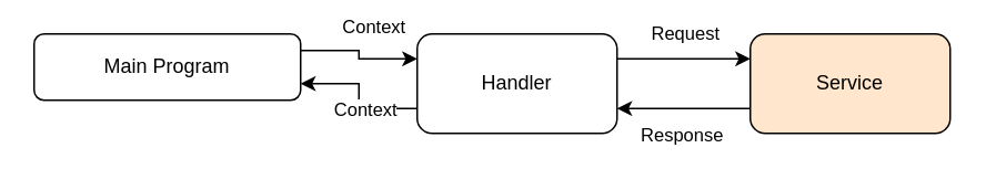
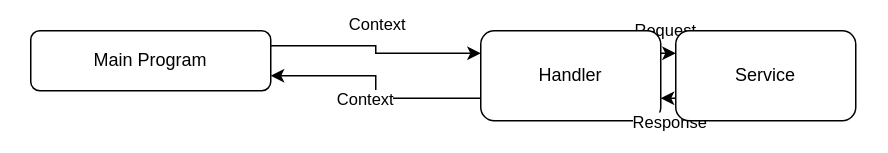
  <mxCell id="0" />
  <mxCell id="1" parent="0" />
  <mxCell id="2" style="edgeStyle=orthogonalEdgeStyle;rounded=0;orthogonalLoop=1;jettySize=auto;html=1;exitX=1;exitY=0.25;exitDx=0;exitDy=0;entryX=0;entryY=0.25;entryDx=0;entryDy=0;" edge="1" parent="1" source="4" target="9"><mxGeometry relative="1" as="geometry" /></mxCell>
  <mxCell id="3" value="Context" style="edgeLabel;html=1;align=center;verticalAlign=middle;resizable=0;points=[];" vertex="1" connectable="0" parent="2"><mxGeometry x="-0.233" y="1" relative="1" as="geometry"><mxPoint x="14" y="-14" as="offset" /></mxGeometry></mxCell>
  <mxCell id="4" value="Main Program" style="rounded=1;whiteSpace=wrap;html=1;" vertex="1" parent="1"><mxGeometry x="20" y="20" width="160" height="40" as="geometry" /></mxCell>
  <mxCell id="5" style="edgeStyle=orthogonalEdgeStyle;rounded=0;orthogonalLoop=1;jettySize=auto;html=1;exitX=1;exitY=0.25;exitDx=0;exitDy=0;entryX=0;entryY=0.25;entryDx=0;entryDy=0;" edge="1" parent="1" source="9" target="12"><mxGeometry relative="1" as="geometry" /></mxCell>
  <mxCell id="6" value="Request" style="edgeLabel;html=1;align=center;verticalAlign=middle;resizable=0;points=[];" vertex="1" connectable="0" parent="5"><mxGeometry x="0.075" y="3" relative="1" as="geometry"><mxPoint x="-3" y="-12" as="offset" /></mxGeometry></mxCell>
  <mxCell id="7" style="edgeStyle=orthogonalEdgeStyle;rounded=0;orthogonalLoop=1;jettySize=auto;html=1;exitX=0;exitY=0.75;exitDx=0;exitDy=0;entryX=1;entryY=0.75;entryDx=0;entryDy=0;" edge="1" parent="1" source="9" target="4"><mxGeometry relative="1" as="geometry" /></mxCell>
  <mxCell id="8" value="Context" style="edgeLabel;html=1;align=center;verticalAlign=middle;resizable=0;points=[];" vertex="1" connectable="0" parent="7"><mxGeometry x="0.3" relative="1" as="geometry"><mxPoint x="8" y="15" as="offset" /></mxGeometry></mxCell>
- <mxCell id="9" value="Handler" style="rounded=1;whiteSpace=wrap;html=1;" vertex="1" parent="1"><mxGeometry x="250" y="20" width="120" height="60" as="geometry" /></mxCell>
+ <mxCell id="9" value="Handler" style="rounded=1;whiteSpace=wrap;html=1;" vertex="1" parent="1"><mxGeometry x="320" y="20" width="120" height="60" as="geometry" /></mxCell>
  <mxCell id="10" style="edgeStyle=orthogonalEdgeStyle;rounded=0;orthogonalLoop=1;jettySize=auto;html=1;exitX=0;exitY=0.75;exitDx=0;exitDy=0;entryX=1;entryY=0.75;entryDx=0;entryDy=0;" edge="1" parent="1" source="12" target="9"><mxGeometry relative="1" as="geometry" /></mxCell>
  <mxCell id="11" value="Response" style="edgeLabel;html=1;align=center;verticalAlign=middle;resizable=0;points=[];" vertex="1" connectable="0" parent="10"><mxGeometry x="0.05" y="1" relative="1" as="geometry"><mxPoint y="14" as="offset" /></mxGeometry></mxCell>
- <mxCell id="12" value="Service" style="rounded=1;whiteSpace=wrap;html=1;fillColor=#ffe6cc;" vertex="1" parent="1"><mxGeometry x="450" y="20" width="120" height="60" as="geometry" /></mxCell>
+ <mxCell id="12" value="Service" style="rounded=1;whiteSpace=wrap;html=1;" vertex="1" parent="1"><mxGeometry x="450" y="20" width="120" height="60" as="geometry" /></mxCell>
